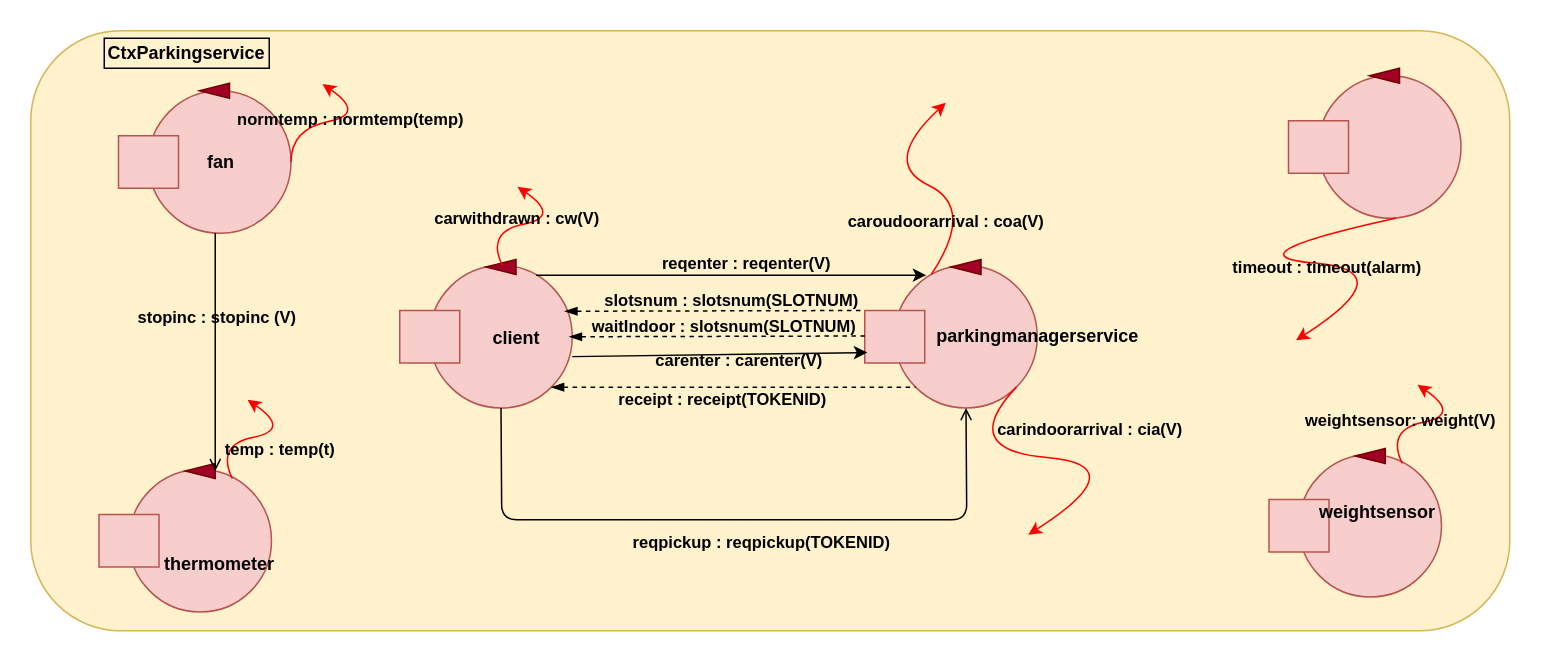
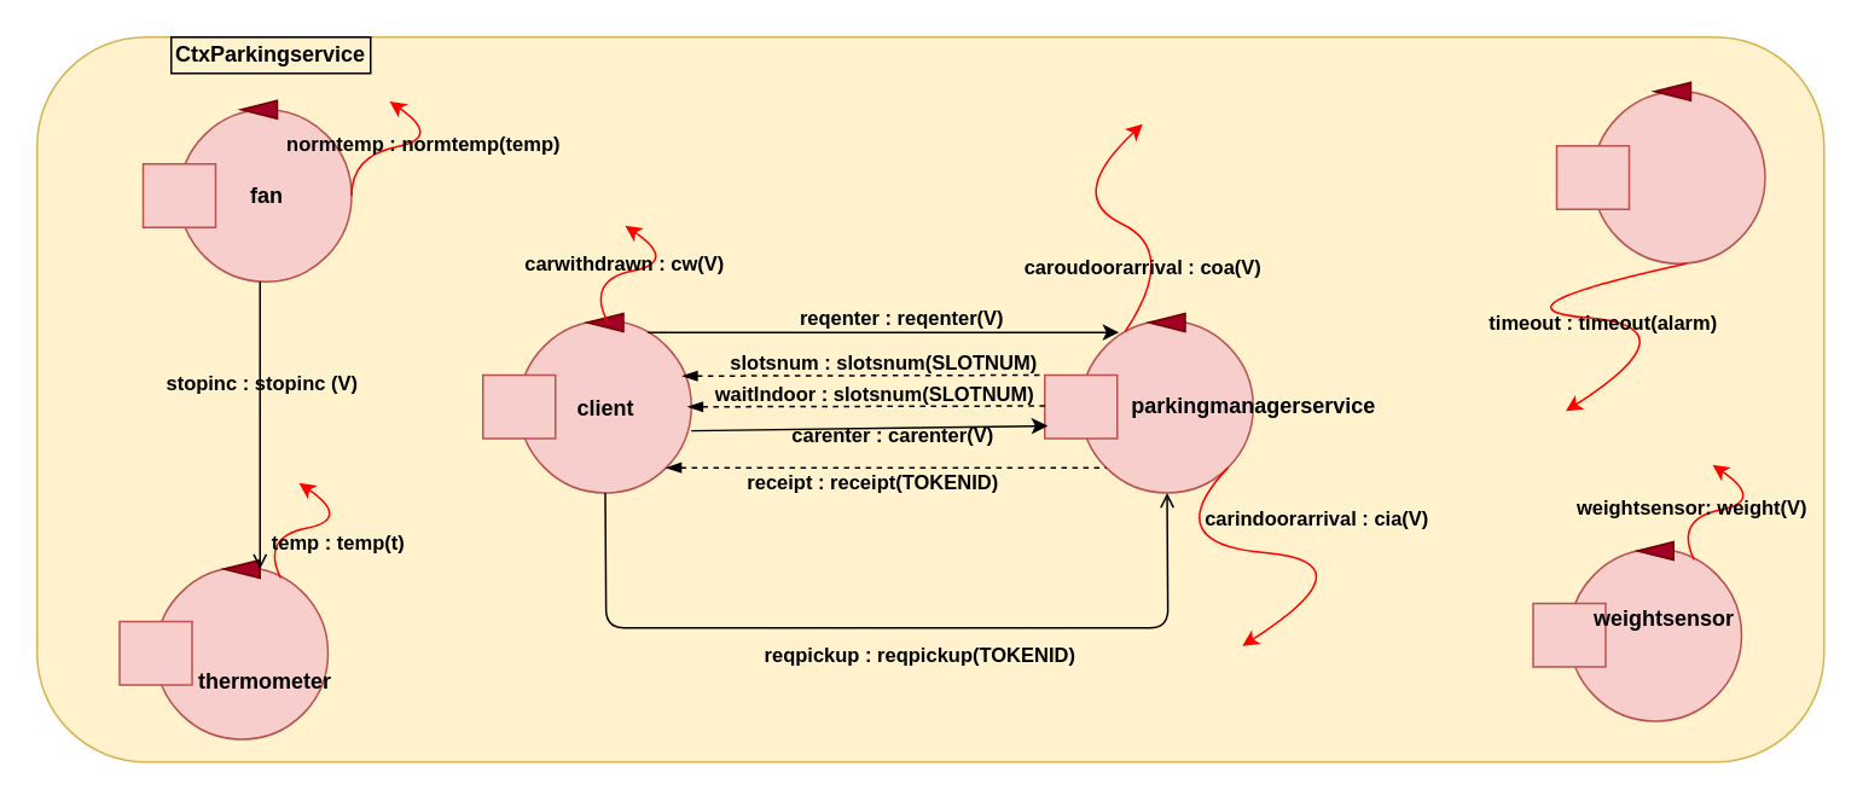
  <mxCell id="0" />
  <mxCell id="1" parent="0" />
  <mxCell id="2" value="" style="rounded=1;whiteSpace=wrap;html=1;fillColor=#fff2cc;strokeColor=#d6b656;" parent="1" vertex="1"><mxGeometry x="20" y="20" width="986" height="400" as="geometry" /></mxCell>
- <mxCell id="3" value="&lt;font color=&quot;#000000&quot;&gt;&lt;b&gt;CtxParkingservice&lt;/b&gt;&lt;/font&gt;" style="text;html=1;align=center;verticalAlign=middle;whiteSpace=wrap;rounded=0;strokeColor=#000000;" parent="1" vertex="1"><mxGeometry x="69" y="25" width="110" height="20" as="geometry" /></mxCell>
+ <mxCell id="3" value="&lt;font color=&quot;#000000&quot;&gt;&lt;b&gt;CtxParkingservice&lt;/b&gt;&lt;/font&gt;" style="text;html=1;align=center;verticalAlign=middle;whiteSpace=wrap;rounded=0;strokeColor=#000000;" parent="1" vertex="1"><mxGeometry x="94" y="20" width="110" height="20" as="geometry" /></mxCell>
  <mxCell id="4" value="" style="ellipse;whiteSpace=wrap;html=1;aspect=fixed;fillColor=#f8cecc;strokeColor=#b85450;" parent="1" vertex="1"><mxGeometry x="596" y="176.5" width="95" height="95" as="geometry" /></mxCell>
  <mxCell id="5" value="" style="rounded=0;whiteSpace=wrap;html=1;fillColor=#f8cecc;strokeColor=#b85450;" parent="1" vertex="1"><mxGeometry x="576" y="206.5" width="40" height="35" as="geometry" /></mxCell>
  <mxCell id="6" value="" style="triangle;whiteSpace=wrap;html=1;rotation=-180;fillColor=#a20025;strokeColor=#6F0000;fontColor=#ffffff;" parent="1" vertex="1"><mxGeometry x="633.5" y="172.5" width="20" height="10" as="geometry" /></mxCell>
  <mxCell id="7" value="&lt;font color=&quot;#000000&quot;&gt;&lt;b&gt;parkingmanagerservice&lt;/b&gt;&lt;/font&gt;" style="text;html=1;strokeColor=none;fillColor=none;align=center;verticalAlign=middle;whiteSpace=wrap;rounded=0;" parent="1" vertex="1"><mxGeometry x="625" y="214" width="132.5" height="20" as="geometry" /></mxCell>
  <mxCell id="8" value="" style="ellipse;whiteSpace=wrap;html=1;aspect=fixed;fillColor=#f8cecc;strokeColor=#b85450;" parent="1" vertex="1"><mxGeometry x="878.5" y="50" width="95" height="95" as="geometry" /></mxCell>
  <mxCell id="9" value="" style="rounded=0;whiteSpace=wrap;html=1;fillColor=#f8cecc;strokeColor=#b85450;" parent="1" vertex="1"><mxGeometry x="858.5" y="80" width="40" height="35" as="geometry" /></mxCell>
  <mxCell id="10" value="" style="triangle;whiteSpace=wrap;html=1;rotation=-180;fillColor=#a20025;strokeColor=#6F0000;fontColor=#ffffff;" parent="1" vertex="1"><mxGeometry x="912.5" y="45" width="20" height="10" as="geometry" /></mxCell>
  <mxCell id="11" value="" style="ellipse;whiteSpace=wrap;html=1;aspect=fixed;fillColor=#f8cecc;strokeColor=#b85450;" parent="1" vertex="1"><mxGeometry x="865.5" y="302.5" width="95" height="95" as="geometry" /></mxCell>
  <mxCell id="12" value="" style="rounded=0;whiteSpace=wrap;html=1;fillColor=#f8cecc;strokeColor=#b85450;" parent="1" vertex="1"><mxGeometry x="845.5" y="332.5" width="40" height="35" as="geometry" /></mxCell>
  <mxCell id="13" value="" style="ellipse;whiteSpace=wrap;html=1;aspect=fixed;fillColor=#f8cecc;strokeColor=#b85450;" parent="1" vertex="1"><mxGeometry x="286" y="176.5" width="95" height="95" as="geometry" /></mxCell>
  <mxCell id="14" value="" style="rounded=0;whiteSpace=wrap;html=1;fillColor=#f8cecc;strokeColor=#b85450;" parent="1" vertex="1"><mxGeometry x="266" y="206.5" width="40" height="35" as="geometry" /></mxCell>
  <mxCell id="15" value="" style="triangle;whiteSpace=wrap;html=1;rotation=-180;fillColor=#a20025;strokeColor=#6F0000;fontColor=#ffffff;" parent="1" vertex="1"><mxGeometry x="323.5" y="172.5" width="20" height="10" as="geometry" /></mxCell>
- <mxCell id="16" value="&lt;font color=&quot;#000000&quot;&gt;&lt;b&gt;client&lt;/b&gt;&lt;/font&gt;" style="text;html=1;strokeColor=none;fillColor=none;align=center;verticalAlign=middle;whiteSpace=wrap;rounded=0;" parent="1" vertex="1"><mxGeometry x="324" y="214.5" width="40" height="20" as="geometry" /></mxCell>
+ <mxCell id="16" value="&lt;font color=&quot;#000000&quot;&gt;&lt;b&gt;client&lt;/b&gt;&lt;/font&gt;" style="text;html=1;strokeColor=none;fillColor=none;align=center;verticalAlign=middle;whiteSpace=wrap;rounded=0;" parent="1" vertex="1"><mxGeometry x="314" y="214.5" width="40" height="20" as="geometry" /></mxCell>
  <mxCell id="17" value="" style="endArrow=classic;html=1;strokeColor=#000000;exitX=0.747;exitY=0.068;exitDx=0;exitDy=0;entryX=0.221;entryY=0.068;entryDx=0;entryDy=0;entryPerimeter=0;exitPerimeter=0;" parent="1" source="13" target="4" edge="1"><mxGeometry width="50" height="50" relative="1" as="geometry"><mxPoint x="366" y="396" as="sourcePoint" /><mxPoint x="396" y="366" as="targetPoint" /><Array as="points" /></mxGeometry></mxCell>
  <mxCell id="18" value="&lt;b&gt;reqenter : reqenter(V)&lt;/b&gt;" style="edgeLabel;html=1;align=center;verticalAlign=middle;resizable=0;points=[];labelBackgroundColor=none;fontColor=#000000;" parent="17" vertex="1" connectable="0"><mxGeometry x="0.24" y="2" relative="1" as="geometry"><mxPoint x="-21" y="-6" as="offset" /></mxGeometry></mxCell>
  <mxCell id="19" value="" style="curved=1;endArrow=classic;html=1;fontColor=#000000;strokeColor=#FF0000;exitX=1;exitY=1;exitDx=0;exitDy=0;entryX=0.5;entryY=0;entryDx=0;entryDy=0;" parent="1" source="4" edge="1"><mxGeometry width="50" height="50" relative="1" as="geometry"><mxPoint x="685" y="261" as="sourcePoint" /><mxPoint x="685" y="356" as="targetPoint" /><Array as="points"><mxPoint x="637.5" y="299.5" /><mxPoint x="757.5" y="309.5" /></Array></mxGeometry></mxCell>
  <mxCell id="20" value="&lt;b&gt;carindoorarrival : cia(V)&lt;/b&gt;" style="edgeLabel;html=1;align=center;verticalAlign=middle;resizable=0;points=[];fontColor=#000000;labelBackgroundColor=none;" parent="19" vertex="1" connectable="0"><mxGeometry x="-0.173" y="2" relative="1" as="geometry"><mxPoint x="37" y="-16" as="offset" /></mxGeometry></mxCell>
  <mxCell id="21" value="" style="endArrow=none;dashed=1;html=1;fontColor=#000000;startArrow=blockThin;startFill=1;strokeColor=#000000;entryX=0;entryY=0;entryDx=0;entryDy=0;" parent="1" target="5" edge="1"><mxGeometry width="50" height="50" relative="1" as="geometry"><mxPoint x="376" y="207" as="sourcePoint" /><mxPoint x="586" y="339" as="targetPoint" /></mxGeometry></mxCell>
  <mxCell id="22" value="&lt;b&gt;slotsnum : slotsnum(SLOTNUM)&lt;/b&gt;" style="edgeLabel;html=1;align=center;verticalAlign=middle;resizable=0;points=[];fontColor=#000000;labelBackgroundColor=none;" parent="21" vertex="1" connectable="0"><mxGeometry x="0.114" y="-3" relative="1" as="geometry"><mxPoint x="-1" y="-10" as="offset" /></mxGeometry></mxCell>
  <mxCell id="23" value="" style="curved=1;endArrow=classic;html=1;fontColor=#000000;strokeColor=#FF0000;exitX=0.75;exitY=0;exitDx=0;exitDy=0;" parent="1" edge="1"><mxGeometry width="50" height="50" relative="1" as="geometry"><mxPoint x="620.375" y="182.5" as="sourcePoint" /><mxPoint x="630" y="68" as="targetPoint" /><Array as="points"><mxPoint x="650" y="138" /><mxPoint x="587" y="108" /></Array></mxGeometry></mxCell>
  <mxCell id="24" value="&lt;b&gt;caroudoorarrival : coa(V)&lt;/b&gt;" style="edgeLabel;html=1;align=center;verticalAlign=middle;resizable=0;points=[];fontColor=#000000;labelBackgroundColor=none;" parent="23" vertex="1" connectable="0"><mxGeometry x="-0.173" y="2" relative="1" as="geometry"><mxPoint y="16" as="offset" /></mxGeometry></mxCell>
  <mxCell id="25" value="" style="endArrow=open;html=1;strokeColor=#000000;exitX=0.5;exitY=1;exitDx=0;exitDy=0;endFill=0;entryX=0.5;entryY=1;entryDx=0;entryDy=0;" parent="1" source="13" target="4" edge="1"><mxGeometry width="50" height="50" relative="1" as="geometry"><mxPoint x="366" y="347.5" as="sourcePoint" /><mxPoint x="644" y="266" as="targetPoint" /><Array as="points"><mxPoint x="334" y="346" /><mxPoint x="644" y="346" /></Array></mxGeometry></mxCell>
  <mxCell id="26" value="&lt;b&gt;reqpickup : reqpickup(TOKENID)&lt;/b&gt;" style="edgeLabel;html=1;align=center;verticalAlign=middle;resizable=0;points=[];fontColor=#000000;labelBackgroundColor=none;" parent="25" vertex="1" connectable="0"><mxGeometry x="0.389" y="1" relative="1" as="geometry"><mxPoint x="-72" y="15" as="offset" /></mxGeometry></mxCell>
  <mxCell id="27" value="" style="curved=1;endArrow=classic;html=1;fontColor=#000000;strokeColor=#FF0000;exitX=0.75;exitY=0;exitDx=0;exitDy=0;" parent="1" edge="1"><mxGeometry width="50" height="50" relative="1" as="geometry"><mxPoint x="334.375" y="176.5" as="sourcePoint" /><mxPoint x="344.5" y="124" as="targetPoint" /><Array as="points"><mxPoint x="323.5" y="154" /><mxPoint x="373.5" y="144" /></Array></mxGeometry></mxCell>
  <mxCell id="28" value="&lt;b&gt;carwithdrawn : cw(V)&lt;/b&gt;" style="edgeLabel;html=1;align=center;verticalAlign=middle;resizable=0;points=[];fontColor=#000000;labelBackgroundColor=none;" parent="27" vertex="1" connectable="0"><mxGeometry x="-0.173" y="2" relative="1" as="geometry"><mxPoint y="-3" as="offset" /></mxGeometry></mxCell>
  <mxCell id="29" value="" style="endArrow=classic;html=1;strokeColor=#000000;exitX=0.982;exitY=0.621;exitDx=0;exitDy=0;entryX=0;entryY=0.75;entryDx=0;entryDy=0;exitPerimeter=0;" parent="1" edge="1"><mxGeometry width="50" height="50" relative="1" as="geometry"><mxPoint x="381" y="237.245" as="sourcePoint" /><mxPoint x="577.71" y="234.5" as="targetPoint" /></mxGeometry></mxCell>
  <mxCell id="30" value="&lt;b&gt;carenter : carenter(V)&lt;br&gt;&lt;/b&gt;" style="edgeLabel;html=1;align=center;verticalAlign=middle;resizable=0;points=[];labelBackgroundColor=none;fontColor=#000000;" parent="29" vertex="1" connectable="0"><mxGeometry x="0.24" y="2" relative="1" as="geometry"><mxPoint x="-11" y="6" as="offset" /></mxGeometry></mxCell>
  <mxCell id="31" value="" style="endArrow=none;dashed=1;html=1;fontColor=#000000;startArrow=blockThin;startFill=1;entryX=0;entryY=1;entryDx=0;entryDy=0;strokeColor=#000000;exitX=1;exitY=1;exitDx=0;exitDy=0;" parent="1" source="13" target="4" edge="1"><mxGeometry width="50" height="50" relative="1" as="geometry"><mxPoint x="378" y="233" as="sourcePoint" /><mxPoint x="594.5" y="349" as="targetPoint" /><Array as="points" /></mxGeometry></mxCell>
  <mxCell id="32" value="&lt;b&gt;receipt : receipt(TOKENID)&lt;br&gt;&lt;/b&gt;" style="edgeLabel;html=1;align=center;verticalAlign=middle;resizable=0;points=[];fontColor=#000000;labelBackgroundColor=none;" parent="31" vertex="1" connectable="0"><mxGeometry x="0.114" y="-3" relative="1" as="geometry"><mxPoint x="-22" y="5" as="offset" /></mxGeometry></mxCell>
  <mxCell id="33" value="" style="curved=1;endArrow=classic;html=1;fontColor=#000000;strokeColor=#FF0000;exitX=0;exitY=1;exitDx=0;exitDy=0;entryX=0.5;entryY=0;entryDx=0;entryDy=0;" parent="1" edge="1"><mxGeometry width="50" height="50" relative="1" as="geometry"><mxPoint x="929.912" y="144.998" as="sourcePoint" /><mxPoint x="863.5" y="226.41" as="targetPoint" /><Array as="points"><mxPoint x="816" y="169.91" /><mxPoint x="936" y="179.91" /></Array></mxGeometry></mxCell>
  <mxCell id="34" value="&lt;b&gt;timeout : timeout(alarm)&lt;/b&gt;" style="edgeLabel;html=1;align=center;verticalAlign=middle;resizable=0;points=[];fontColor=#000000;labelBackgroundColor=none;" parent="33" vertex="1" connectable="0"><mxGeometry x="0.148" y="-2" relative="1" as="geometry"><mxPoint as="offset" /></mxGeometry></mxCell>
  <mxCell id="35" value="" style="triangle;whiteSpace=wrap;html=1;rotation=-180;fillColor=#a20025;strokeColor=#6F0000;fontColor=#ffffff;" parent="1" vertex="1"><mxGeometry x="903" y="298.5" width="20" height="10" as="geometry" /></mxCell>
  <mxCell id="36" value="&lt;font color=&quot;#000000&quot;&gt;&lt;b&gt;weightsensor&lt;/b&gt;&lt;/font&gt;" style="text;html=1;strokeColor=none;fillColor=none;align=center;verticalAlign=middle;whiteSpace=wrap;rounded=0;" parent="1" vertex="1"><mxGeometry x="897.5" y="330.5" width="40" height="20" as="geometry" /></mxCell>
  <mxCell id="37" value="" style="curved=1;endArrow=classic;html=1;fontColor=#000000;strokeColor=#FF0000;exitX=0.75;exitY=0;exitDx=0;exitDy=0;" parent="1" edge="1"><mxGeometry width="50" height="50" relative="1" as="geometry"><mxPoint x="934.375" y="308.5" as="sourcePoint" /><mxPoint x="944.5" y="256" as="targetPoint" /><Array as="points"><mxPoint x="923.5" y="286" /><mxPoint x="973.5" y="276" /></Array></mxGeometry></mxCell>
  <mxCell id="38" value="&lt;b&gt;weightsensor: weight(V)&lt;/b&gt;" style="edgeLabel;html=1;align=center;verticalAlign=middle;resizable=0;points=[];fontColor=#000000;labelBackgroundColor=none;" parent="37" vertex="1" connectable="0"><mxGeometry x="-0.173" y="2" relative="1" as="geometry"><mxPoint x="-11" as="offset" /></mxGeometry></mxCell>
  <mxCell id="39" value="" style="ellipse;whiteSpace=wrap;html=1;aspect=fixed;fillColor=#f8cecc;strokeColor=#b85450;" parent="1" vertex="1"><mxGeometry x="98.5" y="60" width="95" height="95" as="geometry" /></mxCell>
  <mxCell id="40" value="" style="rounded=0;whiteSpace=wrap;html=1;fillColor=#f8cecc;strokeColor=#b85450;" parent="1" vertex="1"><mxGeometry x="78.5" y="90" width="40" height="35" as="geometry" /></mxCell>
  <mxCell id="41" value="" style="triangle;whiteSpace=wrap;html=1;rotation=-180;fillColor=#a20025;strokeColor=#6F0000;fontColor=#ffffff;" parent="1" vertex="1"><mxGeometry x="132.5" y="55" width="20" height="10" as="geometry" /></mxCell>
  <mxCell id="42" value="&lt;b&gt;fan&lt;/b&gt;" style="text;html=1;strokeColor=none;fillColor=none;align=center;verticalAlign=middle;whiteSpace=wrap;rounded=0;fontColor=#000000;" parent="1" vertex="1"><mxGeometry x="126.5" y="98" width="40" height="20" as="geometry" /></mxCell>
  <mxCell id="43" value="" style="ellipse;whiteSpace=wrap;html=1;aspect=fixed;fillColor=#f8cecc;strokeColor=#b85450;" parent="1" vertex="1"><mxGeometry x="85.5" y="312.5" width="95" height="95" as="geometry" /></mxCell>
  <mxCell id="44" value="" style="rounded=0;whiteSpace=wrap;html=1;fillColor=#f8cecc;strokeColor=#b85450;" parent="1" vertex="1"><mxGeometry x="65.5" y="342.5" width="40" height="35" as="geometry" /></mxCell>
  <mxCell id="45" value="" style="triangle;whiteSpace=wrap;html=1;rotation=-180;fillColor=#a20025;strokeColor=#6F0000;fontColor=#ffffff;" parent="1" vertex="1"><mxGeometry x="123" y="308.5" width="20" height="10" as="geometry" /></mxCell>
  <mxCell id="46" value="&lt;font color=&quot;#000000&quot;&gt;&lt;b&gt;thermometer&lt;/b&gt;&lt;/font&gt;" style="text;html=1;strokeColor=none;fillColor=none;align=center;verticalAlign=middle;whiteSpace=wrap;rounded=0;" parent="1" vertex="1"><mxGeometry x="125.5" y="365.5" width="40" height="20" as="geometry" /></mxCell>
  <mxCell id="47" value="" style="curved=1;endArrow=classic;html=1;fontColor=#000000;strokeColor=#FF0000;exitX=0.75;exitY=0;exitDx=0;exitDy=0;" parent="1" edge="1"><mxGeometry width="50" height="50" relative="1" as="geometry"><mxPoint x="154.375" y="318.5" as="sourcePoint" /><mxPoint x="164.5" y="266" as="targetPoint" /><Array as="points"><mxPoint x="143.5" y="296" /><mxPoint x="193.5" y="286" /></Array></mxGeometry></mxCell>
  <mxCell id="48" value="&lt;b&gt;temp : temp(t)&lt;br&gt;&lt;/b&gt;" style="edgeLabel;html=1;align=center;verticalAlign=middle;resizable=0;points=[];fontColor=#000000;labelBackgroundColor=none;" parent="47" vertex="1" connectable="0"><mxGeometry x="-0.173" y="2" relative="1" as="geometry"><mxPoint x="22" y="9" as="offset" /></mxGeometry></mxCell>
  <mxCell id="49" value="" style="curved=1;endArrow=classic;html=1;fontColor=#000000;strokeColor=#FF0000;exitX=1;exitY=0.5;exitDx=0;exitDy=0;" parent="1" source="39" edge="1"><mxGeometry width="50" height="50" relative="1" as="geometry"><mxPoint x="204.375" y="108" as="sourcePoint" /><mxPoint x="214.5" y="55.5" as="targetPoint" /><Array as="points"><mxPoint x="193.5" y="85.5" /><mxPoint x="243.5" y="75.5" /></Array></mxGeometry></mxCell>
  <mxCell id="50" value="&lt;b&gt;&lt;br&gt;&lt;/b&gt;" style="edgeLabel;html=1;align=center;verticalAlign=middle;resizable=0;points=[];fontColor=#000000;labelBackgroundColor=none;" parent="49" vertex="1" connectable="0"><mxGeometry x="-0.173" y="2" relative="1" as="geometry"><mxPoint as="offset" /></mxGeometry></mxCell>
  <mxCell id="51" value="&lt;span style=&quot;&quot;&gt;&lt;b&gt;normtemp : normtemp(temp)&lt;/b&gt;&lt;/span&gt;" style="edgeLabel;html=1;align=center;verticalAlign=middle;resizable=0;points=[];labelBackgroundColor=none;fontColor=#000000;" parent="49" vertex="1" connectable="0"><mxGeometry x="0.146" y="-1" relative="1" as="geometry"><mxPoint as="offset" /></mxGeometry></mxCell>
  <mxCell id="52" value="" style="endArrow=open;html=1;entryX=0;entryY=0.5;entryDx=0;entryDy=0;endFill=0;fontColor=#000000;strokeColor=#000000;" parent="1" target="45" edge="1"><mxGeometry width="50" height="50" relative="1" as="geometry"><mxPoint x="143" y="155" as="sourcePoint" /><mxPoint x="376" y="120" as="targetPoint" /></mxGeometry></mxCell>
  <mxCell id="53" value="&lt;b&gt;stopinc : stopinc (V)&lt;/b&gt;" style="edgeLabel;html=1;align=center;verticalAlign=middle;resizable=0;points=[];labelBackgroundColor=none;fontColor=#000000;" parent="52" vertex="1" connectable="0"><mxGeometry x="-0.306" relative="1" as="geometry"><mxPoint as="offset" /></mxGeometry></mxCell>
  <mxCell id="54" value="" style="endArrow=none;dashed=1;html=1;fontColor=#000000;startArrow=blockThin;startFill=1;strokeColor=#000000;entryX=0;entryY=0;entryDx=0;entryDy=0;" parent="1" edge="1"><mxGeometry width="50" height="50" relative="1" as="geometry"><mxPoint x="379" y="224" as="sourcePoint" /><mxPoint x="579" y="223.5" as="targetPoint" /></mxGeometry></mxCell>
  <mxCell id="55" value="&lt;b&gt;waitIndoor : slotsnum(SLOTNUM)&lt;/b&gt;" style="edgeLabel;html=1;align=center;verticalAlign=middle;resizable=0;points=[];fontColor=#000000;labelBackgroundColor=none;" parent="54" vertex="1" connectable="0"><mxGeometry x="0.114" y="-3" relative="1" as="geometry"><mxPoint x="-9" y="-10" as="offset" /></mxGeometry></mxCell>
